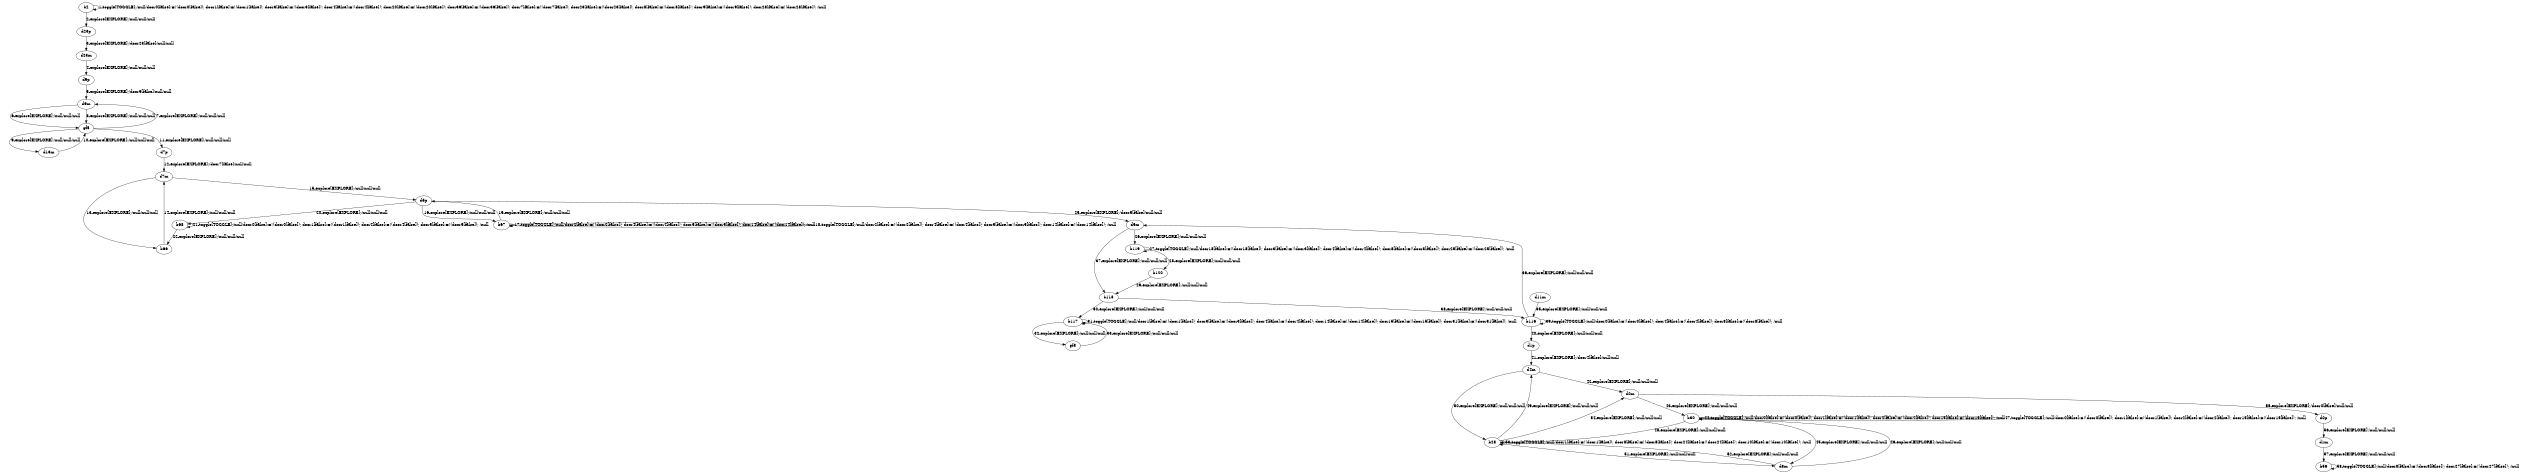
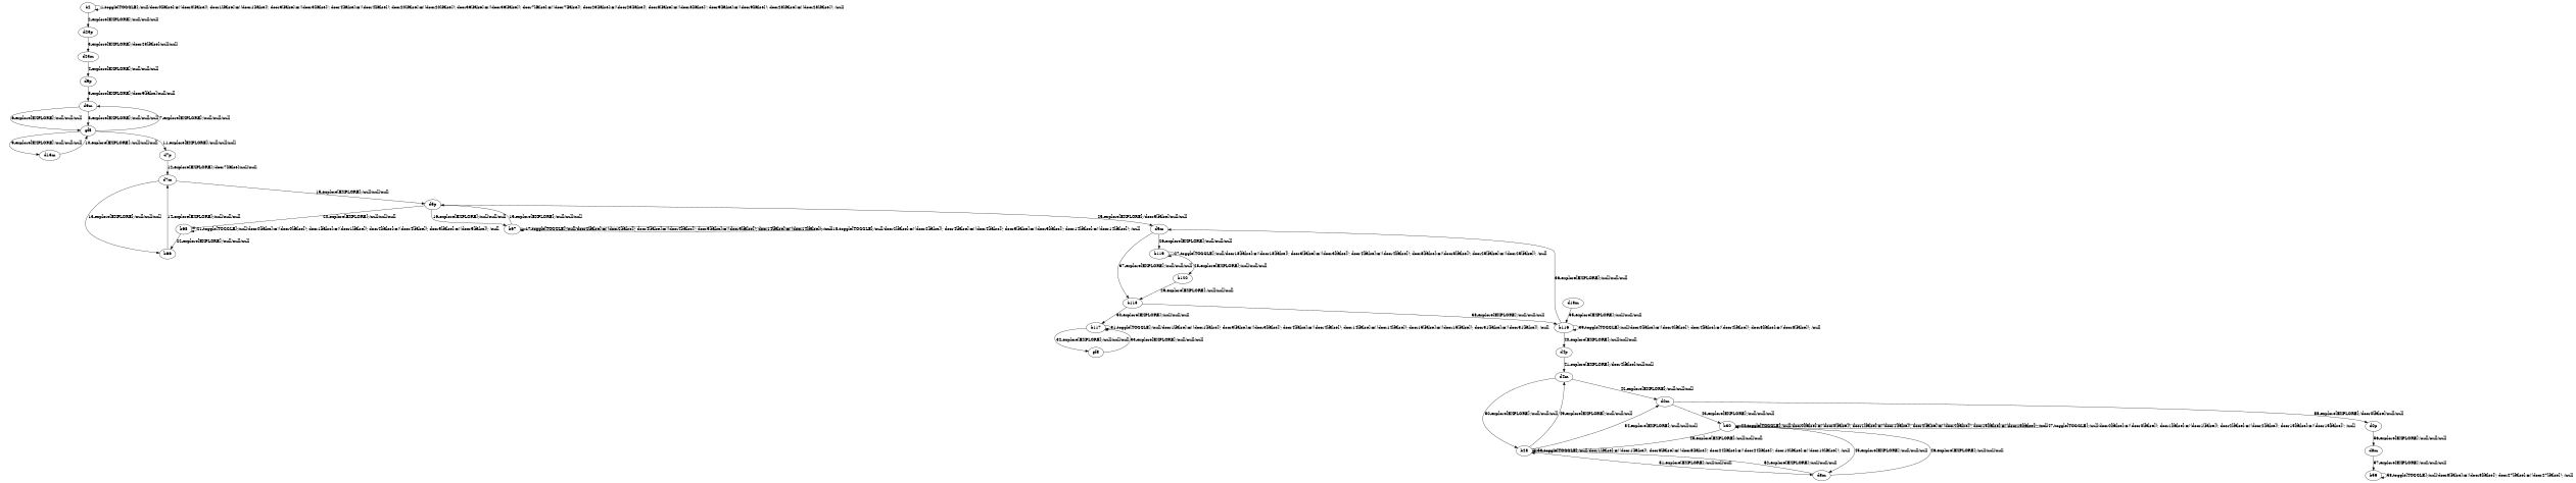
  digraph {
    fontname="DejaVu Serif"
    node [fontname="DejaVu Serif"]
    edge [fontname="DejaVu Serif"]
    b2
    d23p
    d23m
    d9p
    d9m
    n6 [label=gf5]
    d13m
    d7p
    d7m
    b66
    d5p
    b67
    b68
    d5m
    b119
    b118
    b120
    b117
    b116
    gf8
-   d4p [label=d1p]
-   d18m [label=d11m]
+   d4p
+   d18m
    d4m
    d0m
    b28
    b30
    d0p
    d3m
-   d1m
+   d1m [label=d8m]
    b56
    b2 -> b2 [label="1-toggle[TOGGLE];/null/door0[false]:=!(door0[false]); door1[false]:=!(door1[false]); door3[false]:=!(door3[false]); door4[false]:=!(door4[false]); door20[false]:=!(door20[false]); door36[false]:=!(door36[false]); door7[false]:=!(door7[false]); door23[false]:=!(door23[false]); door8[false]:=!(door8[false]); door9[false]:=!(door9[false]); door28[false]:=!(door28[false]); /null"]
    b2 -> d23p [label="2-explore[EXPLORE];/null/null/null"]
    d23p -> d23m [label="3-explore[EXPLORE];/door23[false]/null/null"]
    d23m -> d9p [label="4-explore[EXPLORE];/null/null/null"]
    d9p -> d9m [label="5-explore[EXPLORE];/door9[false]/null/null"]
    d9m -> n6 [label="6-explore[EXPLORE];/null/null/null"]
    d9m -> n6 [label="8-explore[EXPLORE];/null/null/null"]
    n6 -> d9m [label="7-explore[EXPLORE];/null/null/null"]
    n6 -> d13m [label="9-explore[EXPLORE];/null/null/null"]
    n6 -> d7p [label="11-explore[EXPLORE];/null/null/null"]
    d13m -> n6 [label="10-explore[EXPLORE];/null/null/null"]
    d7p -> d7m [label="12-explore[EXPLORE];/door7[false]/null/null"]
    d7m -> b66 [label="13-explore[EXPLORE];/null/null/null"]
    d7m -> d5p [label="15-explore[EXPLORE];/null/null/null"]
    b66 -> d7m [label="14-explore[EXPLORE];/null/null/null"]
    d5p -> b67 [label="16-explore[EXPLORE];/null/null/null"]
    d5p -> b68 [label="20-explore[EXPLORE];/null/null/null"]
    d5p -> d5m [label="25-explore[EXPLORE];/door5[false]/null/null"]
    b67 -> d5p [label="19-explore[EXPLORE];/null/null/null"]
    b67 -> b67 [label="17-toggle[TOGGLE];/null/door2[false]:=!(door2[false]); door4[false]:=!(door4[false]); door5[false]:=!(door5[false]); door14[false]:=!(door14[false]); /null"]
    b67 -> b67 [label="18-toggle[TOGGLE];/null/door2[false]:=!(door2[false]); door4[false]:=!(door4[false]); door5[false]:=!(door5[false]); door14[false]:=!(door14[false]); /null"]
    b68 -> b66 [label="22-explore[EXPLORE];/null/null/null"]
    b68 -> b68 [label="21-toggle[TOGGLE];/null/door0[false]:=!(door0[false]); door1[false]:=!(door1[false]); door4[false]:=!(door4[false]); door5[false]:=!(door5[false]); /null"]
    d5m -> b119 [label="26-explore[EXPLORE];/null/null/null"]
    d5m -> b118 [label="37-explore[EXPLORE];/null/null/null"]
    b119 -> b119 [label="27-toggle[TOGGLE];/null/door18[false]:=!(door18[false]); door3[false]:=!(door3[false]); door4[false]:=!(door4[false]); door8[false]:=!(door8[false]); door25[false]:=!(door25[false]); /null"]
    b119 -> b120 [label="28-explore[EXPLORE];/null/null/null"]
    b118 -> b117 [label="30-explore[EXPLORE];/null/null/null"]
    b118 -> b116 [label="38-explore[EXPLORE];/null/null/null"]
    b120 -> b118 [label="29-explore[EXPLORE];/null/null/null"]
    b117 -> b117 [label="31-toggle[TOGGLE];/null/door1[false]:=!(door1[false]); door3[false]:=!(door3[false]); door4[false]:=!(door4[false]); door14[false]:=!(door14[false]); door15[false]:=!(door15[false]); door31[false]:=!(door31[false]); /null"]
    b117 -> gf8 [label="32-explore[EXPLORE];/null/null/null"]
    b116 -> d5m [label="36-explore[EXPLORE];/null/null/null"]
    b116 -> b116 [label="39-toggle[TOGGLE];/null/door0[false]:=!(door0[false]); door4[false]:=!(door4[false]); door8[false]:=!(door8[false]); /null"]
    b116 -> d4p [label="40-explore[EXPLORE];/null/null/null"]
    gf8 -> b117 [label="33-explore[EXPLORE];/null/null/null"]
    d4p -> d4m [label="41-explore[EXPLORE];/door4[false]/null/null"]
    d18m -> b116 [label="35-explore[EXPLORE];/null/null/null"]
    d4m -> d0m [label="42-explore[EXPLORE];/null/null/null"]
    d4m -> b28 [label="50-explore[EXPLORE];/null/null/null"]
    d0m -> b30 [label="43-explore[EXPLORE];/null/null/null"]
    d0m -> d0p [label="55-explore[EXPLORE];/door0[false]/null/null"]
    b28 -> d4m [label="49-explore[EXPLORE];/null/null/null"]
    b28 -> d0m [label="54-explore[EXPLORE];/null/null/null"]
    b28 -> b28 [label="53-toggle[TOGGLE];/null/door1[false]:=!(door1[false]); door8[false]:=!(door8[false]); door24[false]:=!(door24[false]); door10[false]:=!(door10[false]); /null"]
    b28 -> d3m [label="51-explore[EXPLORE];/null/null/null"]
    b30 -> b28 [label="48-explore[EXPLORE];/null/null/null"]
    b30 -> b30 [label="44-toggle[TOGGLE];/null/door0[false]:=!(door0[false]); door1[false]:=!(door1[false]); door2[false]:=!(door2[false]); door15[false]:=!(door15[false]); /null"]
    b30 -> b30 [label="47-toggle[TOGGLE];/null/door0[false]:=!(door0[false]); door1[false]:=!(door1[false]); door2[false]:=!(door2[false]); door15[false]:=!(door15[false]); /null"]
    b30 -> d3m [label="45-explore[EXPLORE];/null/null/null"]
    d0p -> d1m [label="56-explore[EXPLORE];/null/null/null"]
    d3m -> b28 [label="52-explore[EXPLORE];/null/null/null"]
    d3m -> b30 [label="46-explore[EXPLORE];/null/null/null"]
    d1m -> b56 [label="57-explore[EXPLORE];/null/null/null"]
    b56 -> b56 [label="58-toggle[TOGGLE];/null/door8[false]:=!(door8[false]); door27[false]:=!(door27[false]); /null"]
  }
